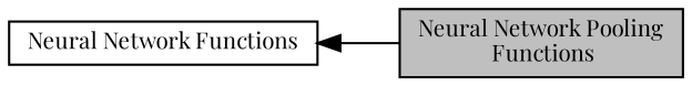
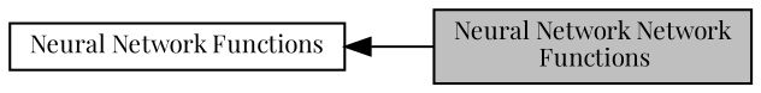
  digraph {
    rankdir=LR
    fontname="Playfair Display"
    node [color=black fontname="Playfair Display" fontsize=10 shape=box style=filled]
-   n1 [fillcolor=grey75 fontcolor=black height=0.2 label="Neural Network Pooling\l Functions" width=0.4]
+   n1 [fillcolor=grey75 fontcolor=black height=0.2 label="Neural Network Network\l Functions" width=0.4]
    n2 [fillcolor=white height=0.2 label="Neural Network Functions" width=0.4]
    n2 -> n1 [dir=back fontname="Playfair Display" fontsize=10 labelfontname=Helvetica labelfontsize=10 shape=plaintext style=solid]
  }
